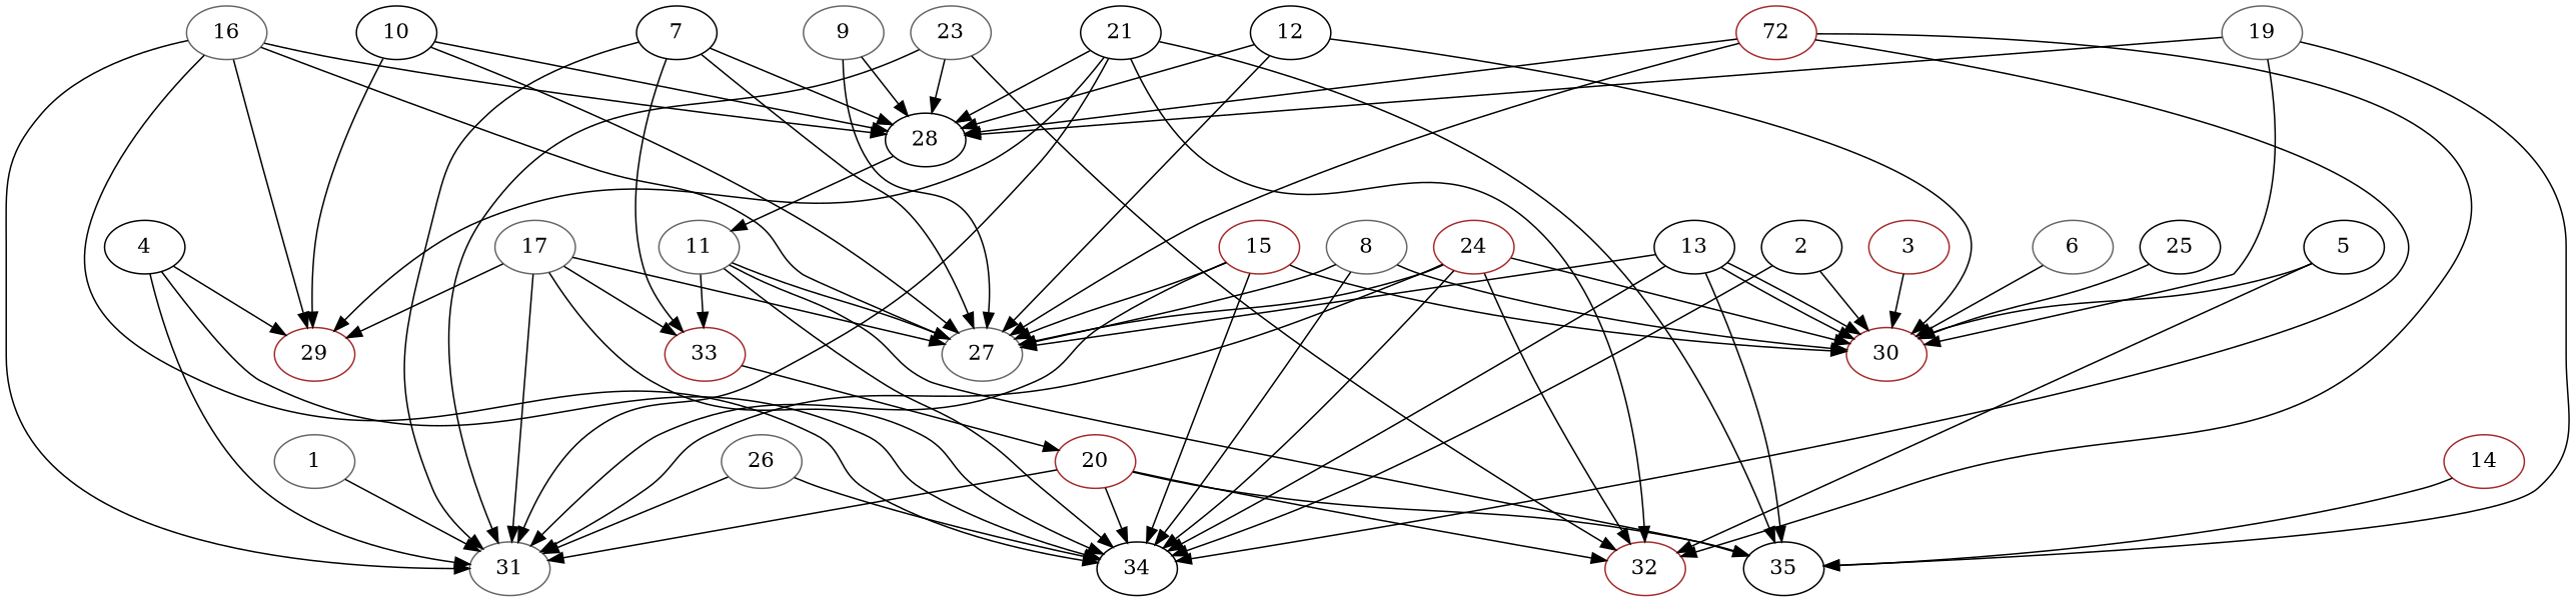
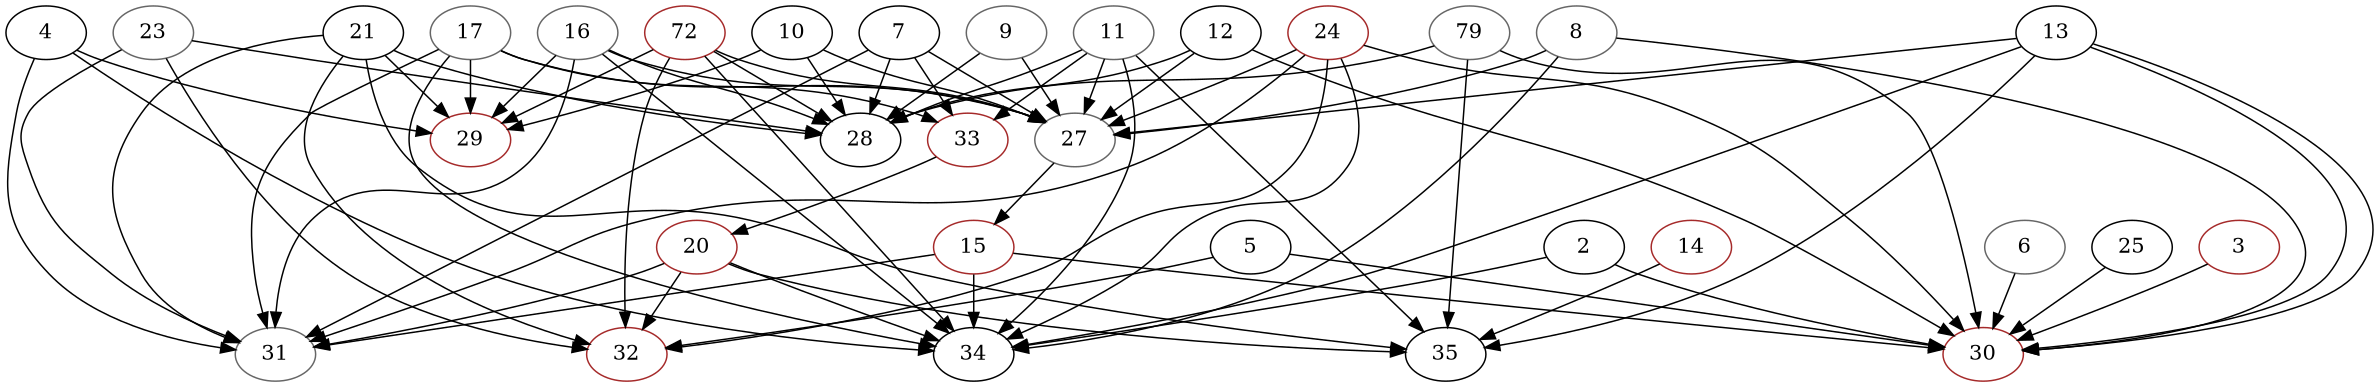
  digraph {
    node [alpha=0.11 color=gray40]
-   1 [alpha=0.08 expect_size=8972288]
    31 [alpha=0.13 expect_size=12256256]
    30 [color=brown expect_size=31815680]
    2 [alpha=0.17 color=black expect_size=12097536]
    34 [alpha=0.18 color=black expect_size=30869504]
    3 [alpha=0.10 color=brown expect_size=21597184]
    4 [alpha=0.19 color=black expect_size=23299072]
    29 [alpha=0.16 color=brown expect_size=46508032]
    5 [alpha=0.02 color=black expect_size=17890304]
    32 [alpha=0.08 color=brown expect_size=38747136]
    6 [alpha=0.19 expect_size=20964352]
    7 [alpha=0.19 color=black expect_size=33925120]
    27 [alpha=0.13 expect_size=38907904]
    28 [alpha=0.01 color=black expect_size=31217664]
    33 [alpha=0.13 color=brown expect_size=23771136]
    20 [alpha=0.12 color=brown expect_size=25655296]
    8 [alpha=0.05 expect_size=22162432]
    9 [alpha=0.05 expect_size=20022272]
    10 [alpha=0.04 color=black expect_size=8156160]
    11 [alpha=0.17 expect_size=18444288]
    35 [alpha=0.03 color=black expect_size=30911488]
    12 [alpha=0.06 color=black expect_size=36354048]
    13 [color=black expect_size=29943808]
    14 [alpha=0.18 color=brown expect_size=6077440]
    15 [alpha=0.08 color=brown expect_size=49897472]
    16 [alpha=0.01 expect_size=6866944]
    17 [alpha=0.17 expect_size=5393408]
-   19 [alpha=0.14 expect_size=14945280]
+   19 [alpha=0.14 expect_size=14945280 label=79]
    21 [color=black expect_size=34259968]
    n30 [alpha=0.14 color=brown expect_size=28309504 label=72]
    23 [alpha=0.03 expect_size=42727424]
    24 [alpha=0.00 color=brown expect_size=21181440]
    25 [alpha=0.02 color=black expect_size=16515072]
-   26 [expect_size=36355072]
-   1 -> 31
    2 -> 30
    2 -> 34
    3 -> 30
    4 -> 31
    4 -> 34
    4 -> 29
    5 -> 30
    5 -> 32
    6 -> 30
    7 -> 31
    7 -> 27
    7 -> 28
    7 -> 33
    33 -> 20
    20 -> 31
    20 -> 34
    20 -> 32
    20 -> 35
    8 -> 30
    8 -> 34
    8 -> 27
    9 -> 27
    9 -> 28
    10 -> 29
    10 -> 27
    10 -> 28
    11 -> 34
    11 -> 27
-   28 -> 11
+   11 -> 28
    11 -> 33
    11 -> 35
    12 -> 30
    12 -> 27
    12 -> 28
    13 -> 30
    13 -> 30
    13 -> 34
    13 -> 27
    13 -> 35
    14 -> 35
    15 -> 31
    15 -> 30
    15 -> 34
-   15 -> 27
+   27 -> 15
    16 -> 31
    16 -> 34
    16 -> 29
    16 -> 27
    16 -> 28
    17 -> 31
    17 -> 34
    17 -> 29
    17 -> 27
    17 -> 33
    19 -> 30
    19 -> 28
    19 -> 35
    21 -> 31
    21 -> 29
    21 -> 32
    21 -> 28
    21 -> 35
    n30 -> 34
+   n30 -> 29
    n30 -> 32
    n30 -> 27
    n30 -> 28
    23 -> 31
    23 -> 32
    23 -> 28
    24 -> 31
    24 -> 30
    24 -> 34
    24 -> 32
    24 -> 27
    25 -> 30
-   26 -> 31
-   26 -> 34
  }
